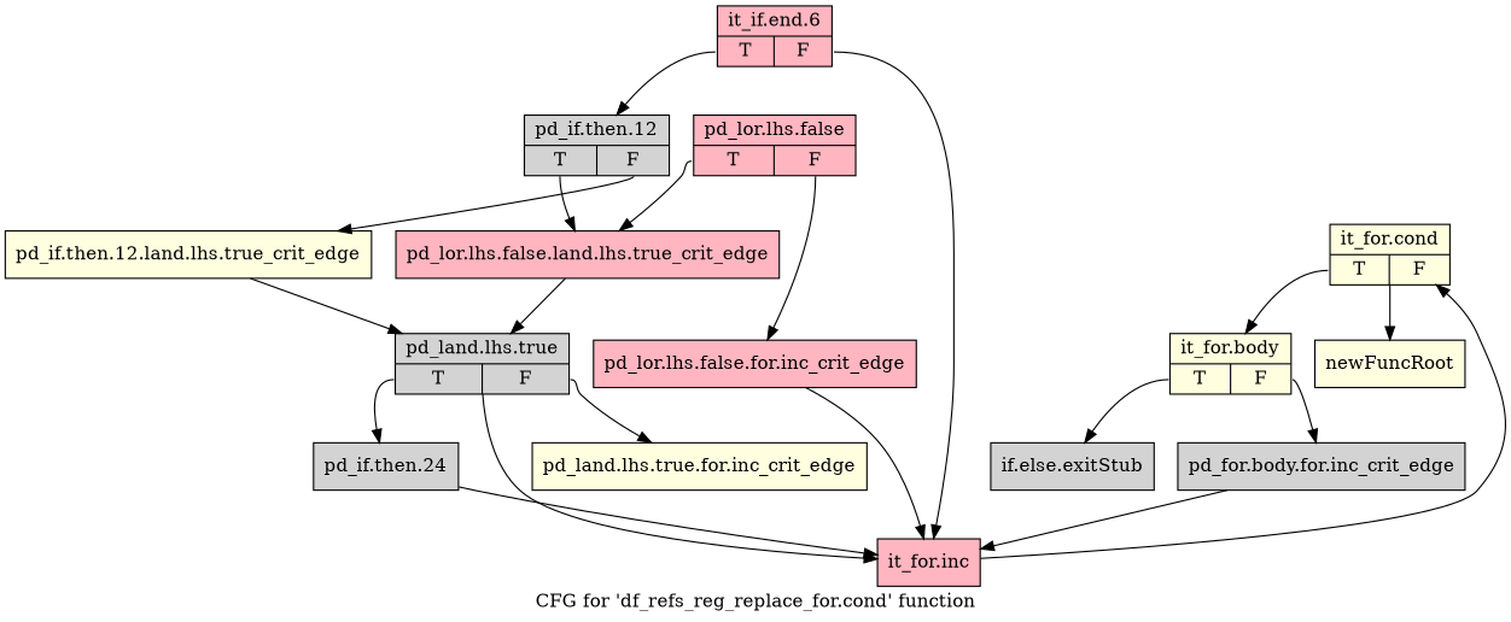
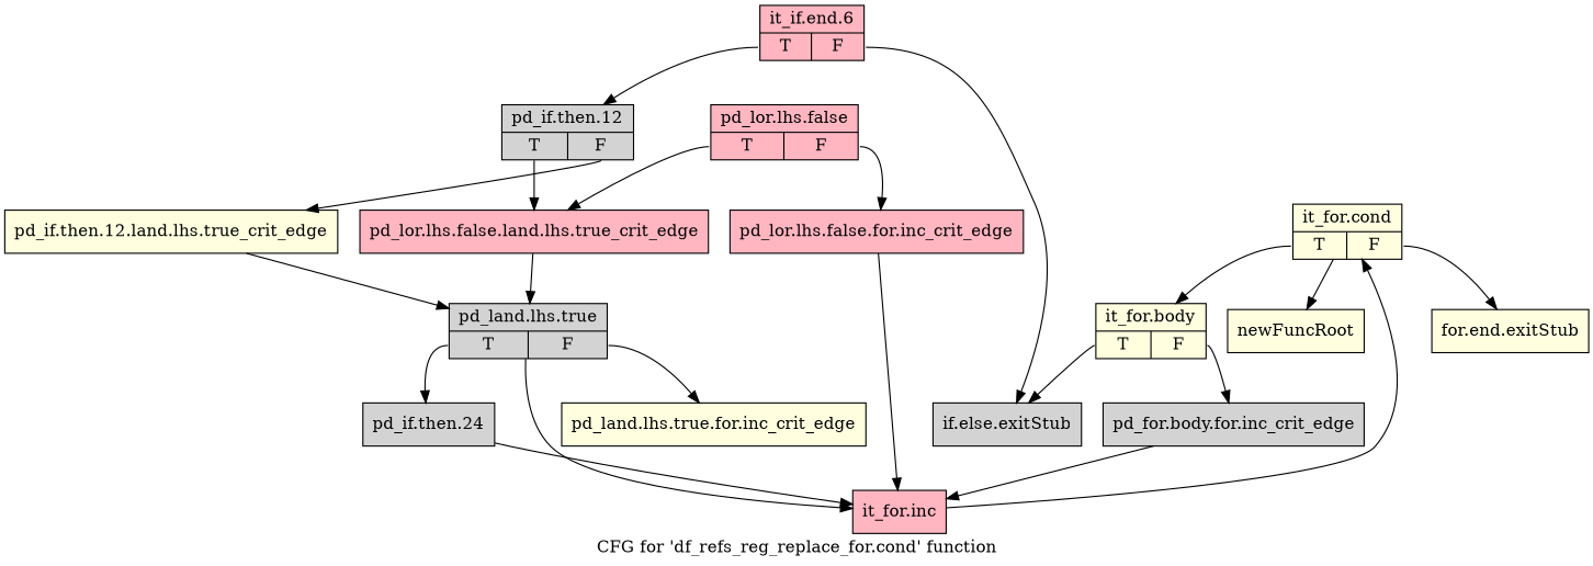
  digraph {
    label="CFG for 'df_refs_reg_replace_for.cond' function"
    node [fillcolor=lightyellow shape=record style=filled]
    n1 [label="{newFuncRoot}"]
    n2 [label="{it_for.cond|{<s0>T|<s1>F}}"]
+   n3 [label="{for.end.exitStub}"]
    n4 [label="{it_for.body|{<s0>T|<s1>F}}"]
    n5 [fillcolor=lightgrey label="{if.else.exitStub}"]
    n6 [fillcolor=lightgrey label="{pd_for.body.for.inc_crit_edge}"]
    n7 [fillcolor=lightpink label="{it_if.end.6|{<s0>T|<s1>F}}"]
    n8 [fillcolor=lightgrey label="{pd_if.then.12|{<s0>T|<s1>F}}"]
    n9 [fillcolor=lightpink label="{it_for.inc}"]
    n10 [label="{pd_if.then.12.land.lhs.true_crit_edge}"]
    n11 [fillcolor=lightpink label="{pd_lor.lhs.false.land.lhs.true_crit_edge}"]
    n12 [fillcolor=lightpink label="{pd_lor.lhs.false|{<s0>T|<s1>F}}"]
    n13 [fillcolor=lightpink label="{pd_lor.lhs.false.for.inc_crit_edge}"]
    n14 [fillcolor=lightgrey label="{pd_land.lhs.true|{<s0>T|<s1>F}}"]
    n15 [fillcolor=lightgrey label="{pd_if.then.24}"]
    n16 [label="{pd_land.lhs.true.for.inc_crit_edge}"]
    n2 -> n1
+   n2 -> n3 [tailport=s1]
    n2 -> n4 [tailport=s0]
    n4 -> n5 [tailport=s0]
    n4 -> n6 [tailport=s1]
    n6 -> n9
-   n7 -> n9 [tailport=s1]
+   n7 -> n5 [tailport=s1]
    n7 -> n8 [tailport=s0]
    n8 -> n10 [tailport=s1]
    n8 -> n11 [tailport=s0]
    n9 -> n2
    n10 -> n14
    n11 -> n14
    n12 -> n11 [tailport=s0]
    n12 -> n13 [tailport=s1]
    n13 -> n9
    n14 -> n9
    n14 -> n15 [tailport=s0]
    n14 -> n16 [tailport=s1]
    n15 -> n9
  }
